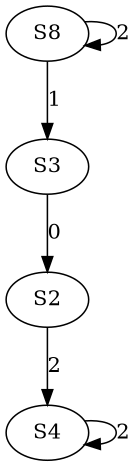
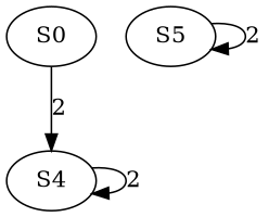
  strict digraph {
-   S3
-   S2
+   S2 [label=S0]
    S4
-   S5 [label=S8]
-   S3 -> S2 [label=0]
+   S5
    S2 -> S4 [label=2]
    S4 -> S4 [label=2]
-   S5 -> S3 [label=1]
    S5 -> S5 [label=2]
  }
